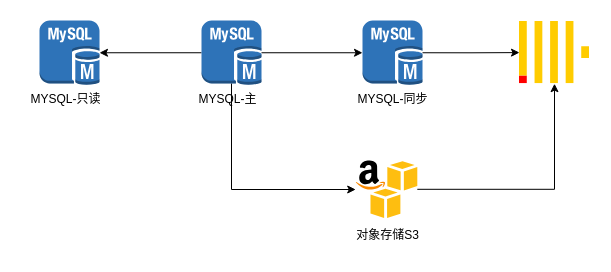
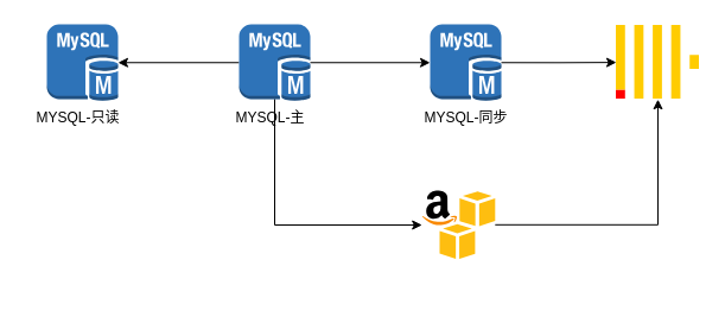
  <mxCell id="0" />
  <mxCell id="1" parent="0" />
  <mxCell id="2" value="" style="edgeStyle=orthogonalEdgeStyle;rounded=0;orthogonalLoop=1;jettySize=auto;html=1;" edge="1" parent="1" source="11" target="14"><mxGeometry relative="1" as="geometry" /></mxCell>
  <mxCell id="3" style="edgeStyle=orthogonalEdgeStyle;rounded=0;orthogonalLoop=1;jettySize=auto;html=1;exitX=0;exitY=0.5;exitDx=0;exitDy=0;exitPerimeter=0;entryX=1;entryY=0.5;entryDx=0;entryDy=0;entryPerimeter=0;" edge="1" parent="1" source="11" target="8"><mxGeometry relative="1" as="geometry" /></mxCell>
  <mxCell id="4" style="edgeStyle=orthogonalEdgeStyle;rounded=0;orthogonalLoop=1;jettySize=auto;html=1;exitX=0.5;exitY=0.975;exitDx=0;exitDy=0;exitPerimeter=0;" edge="1" parent="1" source="11" target="19"><mxGeometry relative="1" as="geometry"><Array as="points"><mxPoint x="231" y="189" /></Array></mxGeometry></mxCell>
  <mxCell id="5" style="edgeStyle=orthogonalEdgeStyle;rounded=0;orthogonalLoop=1;jettySize=auto;html=1;exitX=1;exitY=0.5;exitDx=0;exitDy=0;exitPerimeter=0;entryX=0;entryY=0.5;entryDx=0;entryDy=0;" edge="1" parent="1" source="14" target="17"><mxGeometry relative="1" as="geometry" /></mxCell>
  <mxCell id="6" style="edgeStyle=orthogonalEdgeStyle;rounded=0;orthogonalLoop=1;jettySize=auto;html=1;entryX=0.5;entryY=1;entryDx=0;entryDy=0;" edge="1" parent="1" source="19" target="17"><mxGeometry relative="1" as="geometry" /></mxCell>
  <mxCell id="7" value="" style="group" vertex="1" connectable="0" parent="1"><mxGeometry x="20" y="20" width="90" height="94" as="geometry" /></mxCell>
  <mxCell id="8" value="" style="outlineConnect=0;dashed=0;verticalLabelPosition=bottom;verticalAlign=top;align=center;html=1;shape=mxgraph.aws3.mysql_db_instance;fillColor=#2E73B8;gradientColor=none;" vertex="1" parent="7"><mxGeometry x="19" width="60" height="64.5" as="geometry" /></mxCell>
  <mxCell id="9" value="MYSQL-只读" style="text;html=1;align=center;verticalAlign=middle;resizable=0;points=[];autosize=1;strokeColor=none;fillColor=none;" vertex="1" parent="7"><mxGeometry y="64" width="90" height="30" as="geometry" /></mxCell>
  <mxCell id="10" value="" style="group" vertex="1" connectable="0" parent="1"><mxGeometry x="187" y="20" width="80" height="94" as="geometry" /></mxCell>
  <mxCell id="11" value="" style="outlineConnect=0;dashed=0;verticalLabelPosition=bottom;verticalAlign=top;align=center;html=1;shape=mxgraph.aws3.mysql_db_instance;fillColor=#2E73B8;gradientColor=none;" vertex="1" parent="10"><mxGeometry x="14" width="60" height="64.5" as="geometry" /></mxCell>
  <mxCell id="12" value="MYSQL-主" style="text;html=1;align=center;verticalAlign=middle;resizable=0;points=[];autosize=1;strokeColor=none;fillColor=none;" vertex="1" parent="10"><mxGeometry y="64" width="80" height="30" as="geometry" /></mxCell>
  <mxCell id="13" value="" style="group" vertex="1" connectable="0" parent="1"><mxGeometry x="347" y="20" width="90" height="94" as="geometry" /></mxCell>
  <mxCell id="14" value="" style="outlineConnect=0;dashed=0;verticalLabelPosition=bottom;verticalAlign=top;align=center;html=1;shape=mxgraph.aws3.mysql_db_instance;fillColor=#2E73B8;gradientColor=none;" vertex="1" parent="13"><mxGeometry x="15" width="60" height="64.5" as="geometry" /></mxCell>
  <mxCell id="15" value="MYSQL-同步" style="text;html=1;align=center;verticalAlign=middle;resizable=0;points=[];autosize=1;strokeColor=none;fillColor=none;" vertex="1" parent="13"><mxGeometry y="64" width="90" height="30" as="geometry" /></mxCell>
  <mxCell id="16" value="" style="group" vertex="1" connectable="0" parent="1"><mxGeometry x="504" y="21" width="85" height="93" as="geometry" /></mxCell>
  <mxCell id="17" value="" style="shape=image;verticalLabelPosition=bottom;verticalAlign=top;imageAspect=0;aspect=fixed;image=data:image/svg+xml,PHN2ZyB4bWxucz0iaHR0cDovL3d3dy53My5vcmcvMjAwMC9zdmciIHdpZHRoPSIyNTAwIiB2aWV3Qm94PSIwIDAgOSA4IiBoZWlnaHQ9IjIyMjIiPjxwYXRoIGZpbGw9IiNmMDAiIGQ9Im0wIDdoMXYxaC0xeiIvPjxwYXRoIGZpbGw9IiNmYzAiIGQ9Im0wIDBoMXY3aC0xem0yIDBoMXY4aC0xem0yIDBoMXY4aC0xem0yIDBoMXY4aC0xem0yIDMuMjVoMXYxLjVoLTF6Ii8+PC9zdmc+" vertex="1" parent="16"><mxGeometry x="15" width="70" height="62.2" as="geometry" /></mxCell>
  <mxCell id="18" value="" style="group" vertex="1" connectable="0" parent="1"><mxGeometry x="342" y="160" width="90" height="90" as="geometry" /></mxCell>
  <mxCell id="19" value="" style="dashed=0;outlineConnect=0;html=1;align=center;labelPosition=center;verticalLabelPosition=bottom;verticalAlign=top;shape=mxgraph.weblogos.aws_s3" vertex="1" parent="18"><mxGeometry x="13.2" width="61.6" height="57.6" as="geometry" /></mxCell>
- <mxCell id="20" value="对象存储S3" style="text;html=1;align=center;verticalAlign=middle;resizable=0;points=[];autosize=1;strokeColor=none;fillColor=none;" vertex="1" parent="18"><mxGeometry y="60" width="90" height="30" as="geometry" /></mxCell>
